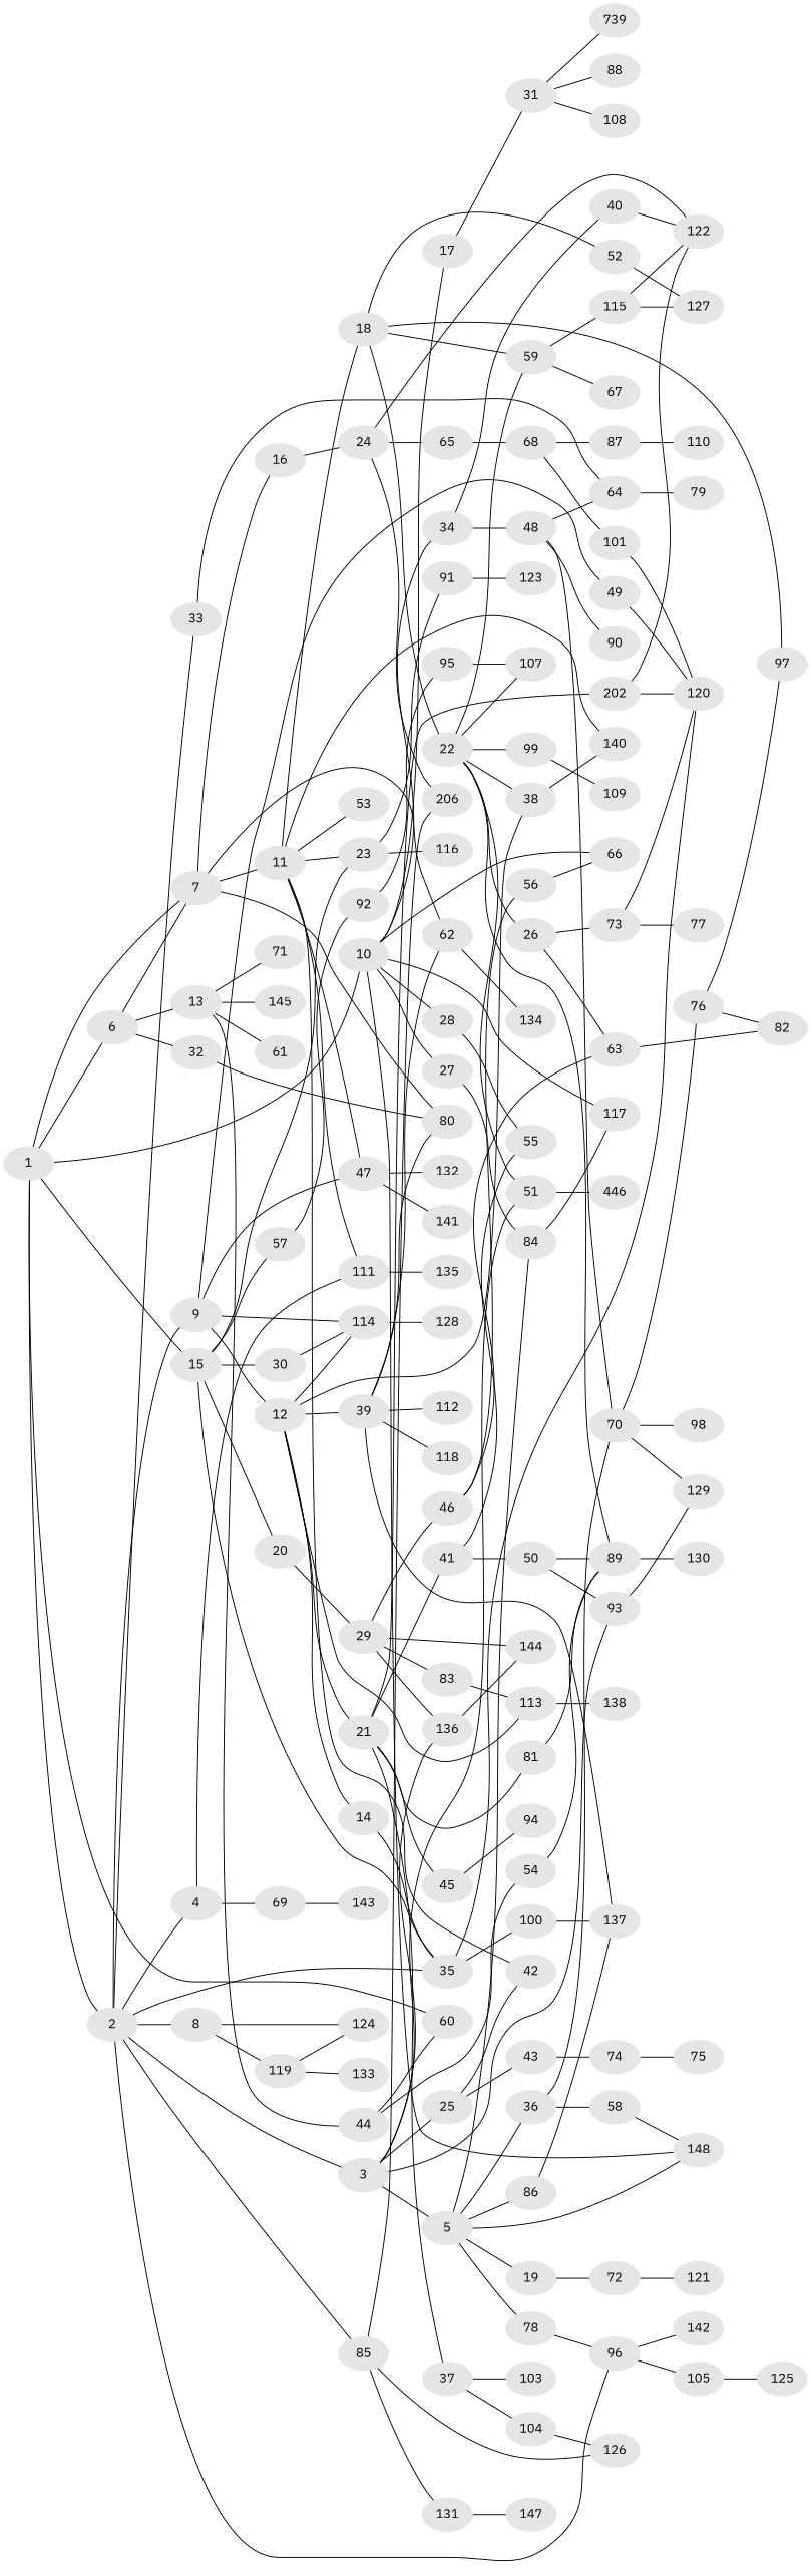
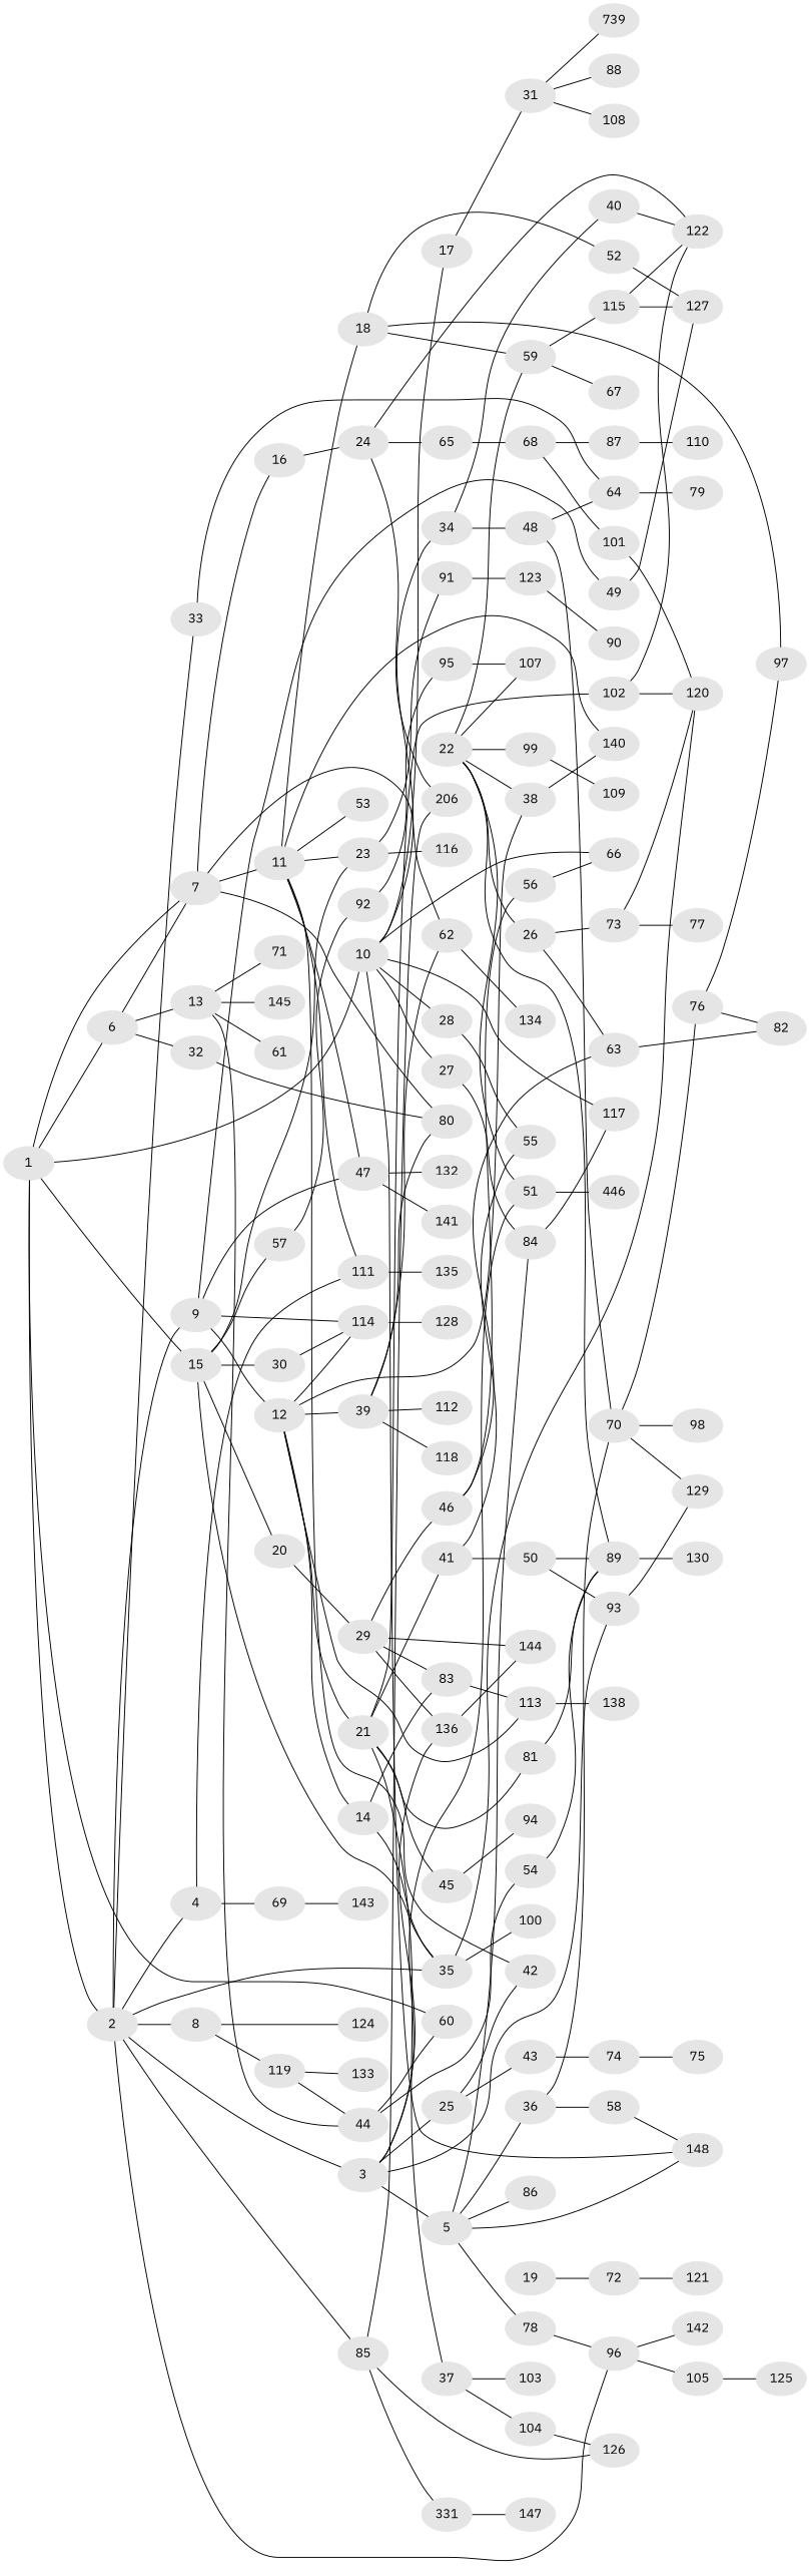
  graph {
    fontname="IBM Plex Sans"
    rankdir=LR
    node [color=gray90 fontname="IBM Plex Sans" style=filled]
    edge [fontname="IBM Plex Sans"]
    1
    2
    6
    7
    10
    15
    60
    3
    4
    8
    9
    33
    35
    85
    96
    13
    32
    11
    16
    62
    80
    148
    17
    27
    28
    34
    66
    117
    23
    20
    30
    57
    5
    25
    51
    93
    136
    69
    111
    119
    124
    12
    47
    49
    114
    64
    100
    120
    n49 [label=206]
    126
-   131
+   131 [label=331]
    105
    142
    19
    36
    78
    84
    86
    42
    43
    n61 [label=446]
    129
    144
    143
    135
    72
    58
    70
-   137
    44
    61
    71
    145
    18
    53
    140
    24
    134
    14
    83
    133
    21
    38
    39
    113
    132
    141
    127
    128
    31
    55
    40
    48
    22
    52
    59
    97
    91
    116
    37
    41
    45
    81
-   102 [label=202]
+   102
    112
    118
    138
    54
    29
    92
    65
    122
    88
    108
    n115 [label=739]
    26
    89
    99
    107
    67
    115
    121
    46
    103
    104
    50
    94
    63
    73
    130
    109
    123
    68
    74
    82
    77
    56
    79
    90
    76
    98
    75
    95
    87
    101
    110
    147
    125
    1 -- 2
    1 -- 6
    1 -- 7
    1 -- 10
    1 -- 15
    1 -- 60
    2 -- 3
    2 -- 4
    2 -- 8
    2 -- 9
    2 -- 33
    2 -- 35
    2 -- 85
    2 -- 96
    6 -- 7
    6 -- 13
    6 -- 32
    7 -- 11
    7 -- 16
    7 -- 62
    7 -- 80
    10 -- 148
    10 -- 17
    10 -- 27
    10 -- 28
    10 -- 34
    10 -- 66
    10 -- 117
    15 -- 35
    15 -- 23
    15 -- 20
    15 -- 30
    15 -- 57
    3 -- 5
    3 -- 25
    3 -- 51
    3 -- 93
    3 -- 136
    4 -- 69
    4 -- 111
    8 -- 119
    8 -- 124
    9 -- 12
    9 -- 47
    9 -- 49
    9 -- 114
    33 -- 64
    35 -- 100
    35 -- 120
    85 -- n49
    85 -- 126
    85 -- 131
    96 -- 105
    96 -- 142
    13 -- 44
    13 -- 61
    13 -- 71
    13 -- 145
    32 -- 80
    11 -- 23
    11 -- 111
    11 -- 47
    11 -- 42
    11 -- 18
    11 -- 53
    11 -- 140
    16 -- 24
    62 -- 134
    17 -- 31
    27 -- 84
    28 -- 55
    34 -- 40
    34 -- 48
    23 -- 91
    23 -- 116
    20 -- 29
    30 -- 114
    57 -- 92
    5 -- 148
-   5 -- 19
    5 -- 36
    5 -- 78
    5 -- 84
    5 -- 86
    25 -- 42
    25 -- 43
    51 -- n61
    93 -- 129
    136 -- 144
    69 -- 143
    111 -- 135
-   119 -- 124
+   119 -- 44
    119 -- 133
    12 -- 114
    12 -- 14
    12 -- 21
    12 -- 38
    12 -- 39
    12 -- 113
    47 -- 132
    47 -- 141
-   49 -- 120
+   49 -- 127
    114 -- 128
    64 -- 79
-   100 -- 137
    131 -- 147
    105 -- 125
    19 -- 72
    36 -- 58
    36 -- 70
    78 -- 96
    84 -- 117
-   86 -- 137
    43 -- 74
    72 -- 121
    58 -- 148
    70 -- 129
    70 -- 76
    70 -- 98
    44 -- 60
    44 -- 54
-   18 -- 22
    18 -- 52
    18 -- 59
    18 -- 97
    24 -- n49
    24 -- 65
    24 -- 122
    14 -- 35
+   14 -- 83
    83 -- 113
    21 -- 37
    21 -- 41
    21 -- 45
    21 -- 81
    21 -- 102
    38 -- 140
    39 -- 62
    39 -- 80
-   39 -- 137
    39 -- 112
    39 -- 118
    113 -- 138
    31 -- 88
    31 -- 108
    31 -- n115
    40 -- 122
    48 -- 64
    48 -- 70
-   48 -- 90
+   123 -- 90
    22 -- 51
    22 -- 38
    22 -- 59
    22 -- 26
    22 -- 89
    22 -- 99
    22 -- 107
    52 -- 127
    59 -- 67
    59 -- 115
    91 -- 123
    37 -- 103
    37 -- 104
    41 -- 55
    41 -- 50
    45 -- 94
    81 -- 89
    102 -- 120
    102 -- 122
    54 -- 89
    29 -- 136
    29 -- 144
    29 -- 83
    29 -- 46
    92 -- 95
    65 -- 68
    26 -- 63
    26 -- 73
    89 -- 130
    99 -- 109
    115 -- 127
    115 -- 122
    46 -- 63
    46 -- 56
    104 -- 126
    50 -- 93
    50 -- 89
    63 -- 82
    73 -- 120
    73 -- 77
    68 -- 87
    68 -- 101
    74 -- 75
    56 -- 66
    76 -- 97
    76 -- 82
    95 -- 107
    87 -- 110
    101 -- 120
  }
